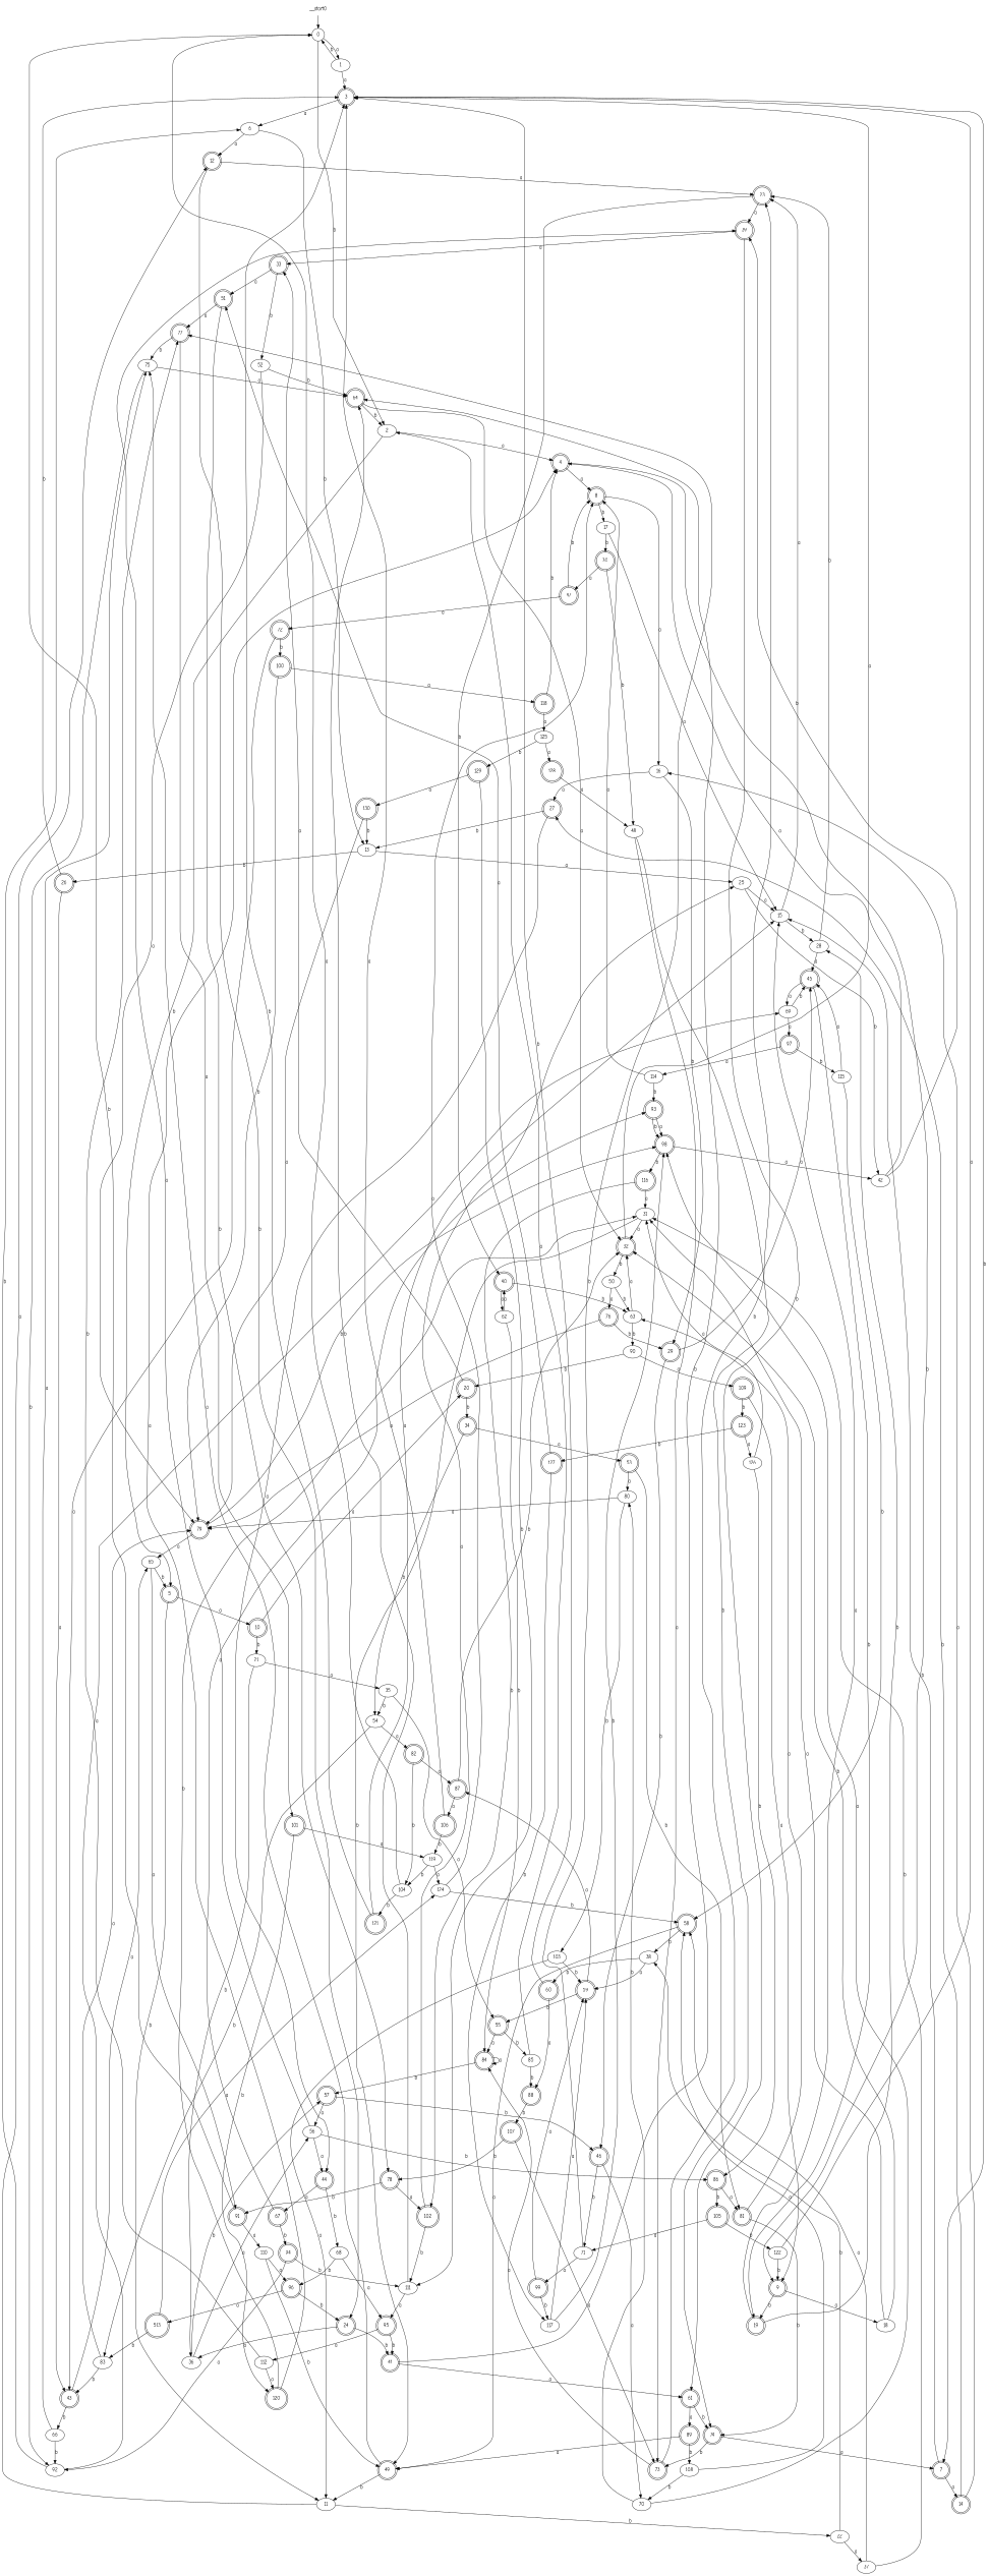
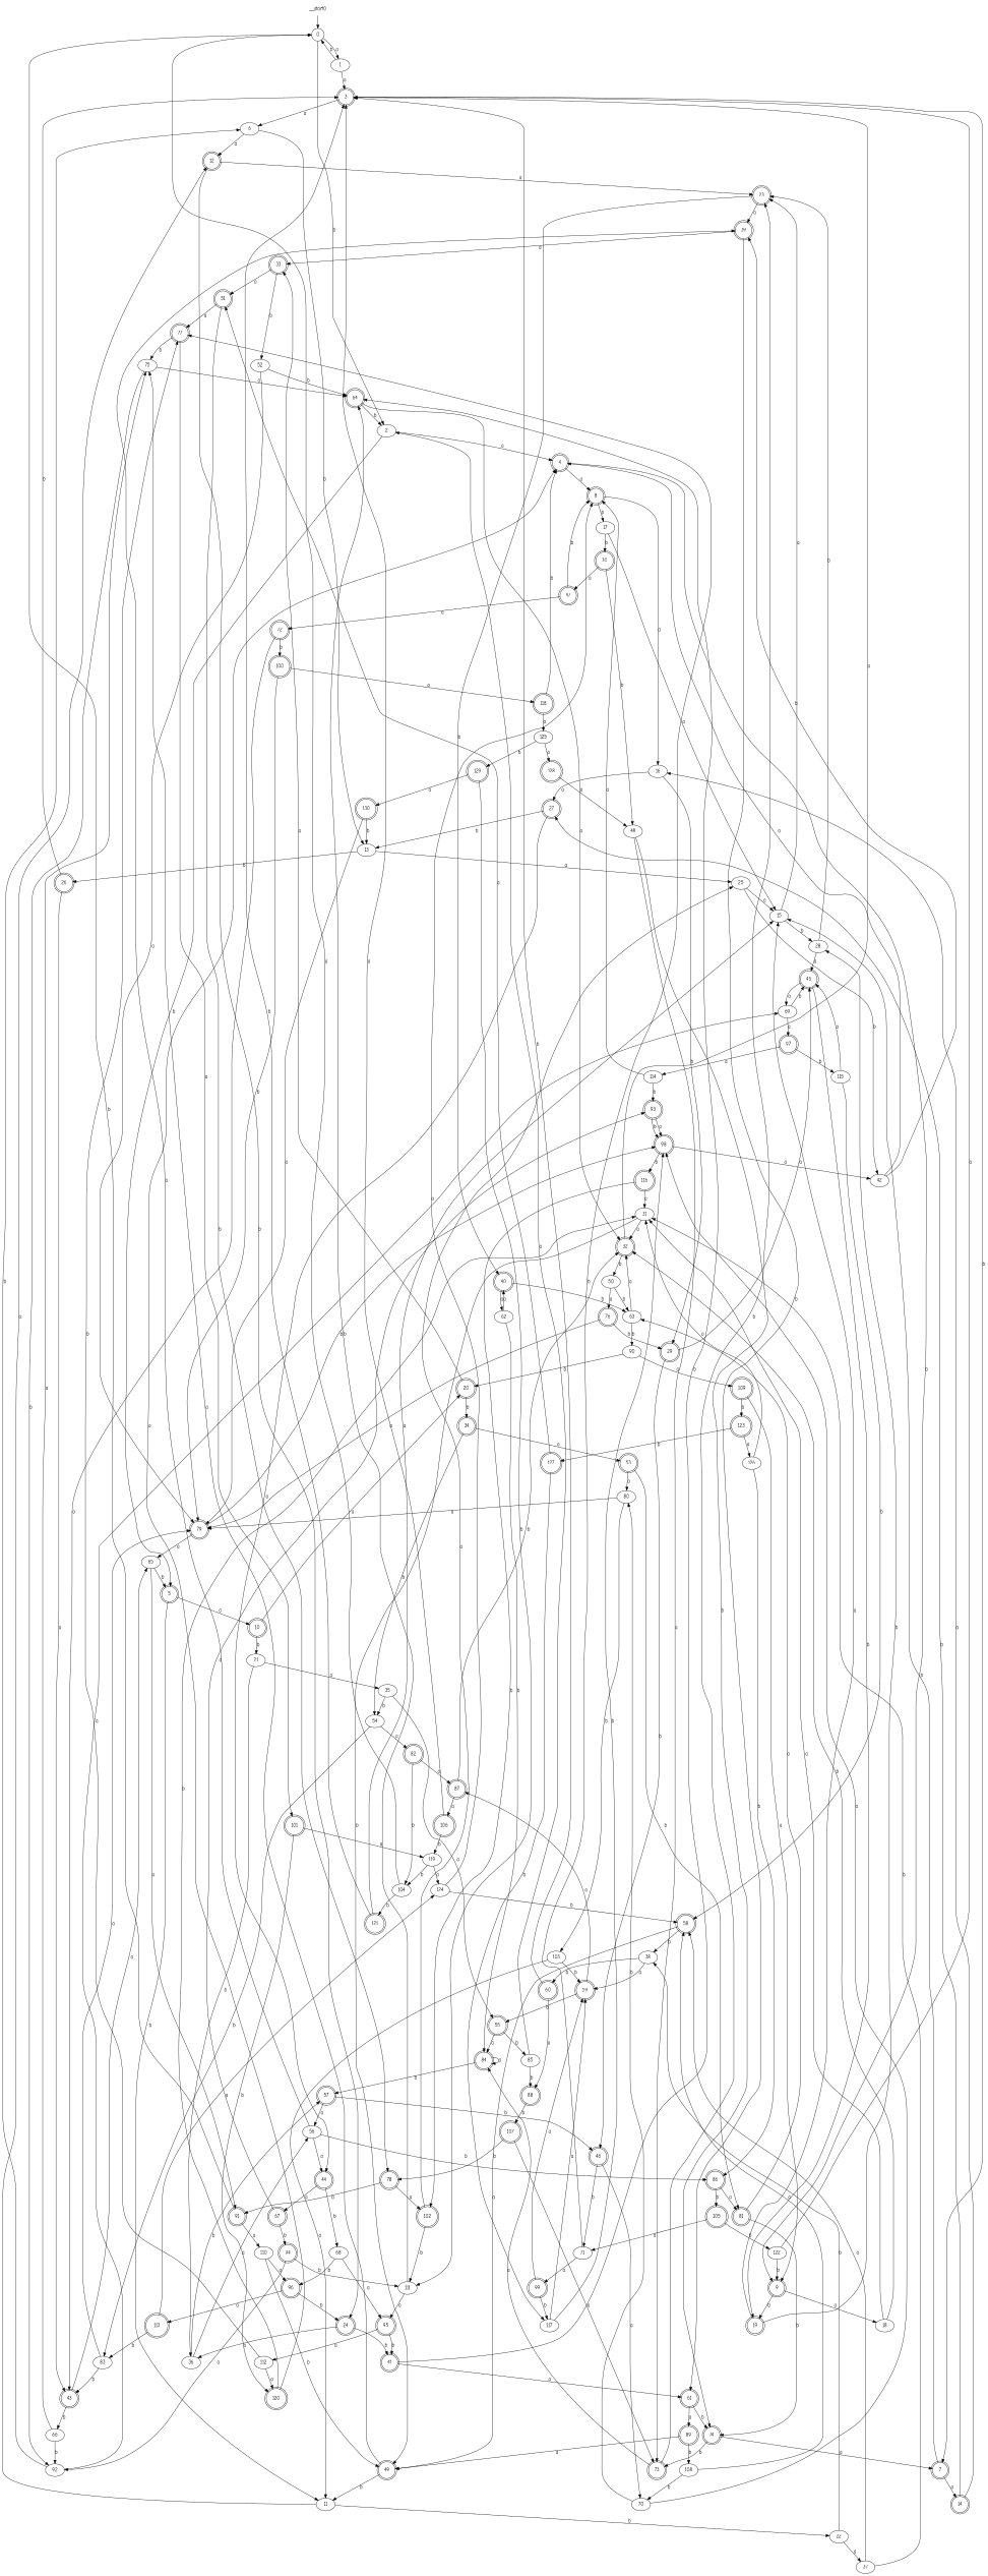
  digraph {
    fontname="Comic Neue"
    node [fontname="Comic Neue" shape=doublecircle]
    edge [fontname="Comic Neue"]
    __start0 [shape=none]
    0 [shape=circle]
    1 [shape=""]
    2 [shape=""]
    3
    4
    5
    6 [shape=""]
    7
    8
    9
    10
    11 [shape=""]
    12
    13 [shape=""]
    14
    15 [shape=""]
    16 [shape=""]
    17 [shape=""]
    18 [shape=""]
    19
    20
    21 [shape=""]
    22 [shape=""]
    23
    24
    25 [shape=""]
    26
    27
    28 [shape=""]
    29
    30
    31 [shape=""]
    32
    33
    34
    35 [shape=""]
    36 [shape=""]
    37 [shape=""]
    38 [shape=""]
    39
    40
    41
    42 [shape=""]
    43
    44
    45
    46
    47
    48 [shape=""]
    49
    50 [shape=""]
    51
    52 [shape=""]
    53
    54 [shape=""]
    55
    56 [shape=""]
    57
    58
    59
    60
    61
    62 [shape=""]
    63 [shape=""]
    64
    65 [shape=""]
    66 [shape=""]
    67
    68 [shape=""]
    69 [shape=""]
    70 [shape=""]
    71 [shape=""]
    72
    73
    74
    75 [shape=""]
    76
    77
    78
    79
    80 [shape=""]
    81
    82
    83 [shape=""]
    84
    85 [shape=""]
    86
    87
    88
    89
    90 [shape=""]
    91
    92 [shape=""]
    93
    94
    95
    96
    97
    98
    99
    100
    101
    102
    103 [shape=""]
    104 [shape=""]
    105
    106
    107
    108 [shape=""]
    109
    110 [shape=""]
    111 [shape=""]
    112 [shape=""]
-   113 [label=513]
+   113
    114 [shape=""]
    115 [shape=""]
    116
    117 [shape=""]
    118
    119 [shape=""]
    120
    121
    122 [shape=""]
    123
    124 [shape=""]
    125 [shape=""]
    126 [shape=""]
    127
    128
    129
    130
    __start0 -> 0
    0 -> 1 [label=a]
    0 -> 2 [label=b]
    1 -> 0 [label=b]
    1 -> 3 [label=a]
    2 -> 4 [label=a]
    2 -> 5 [label=b]
    3 -> 6 [label=a]
    3 -> 7 [label=b]
    4 -> 8 [label=a]
    4 -> 9 [label=b]
    5 -> 10 [label=a]
    5 -> 11 [label=b]
    6 -> 12 [label=a]
    6 -> 13 [label=b]
    7 -> 14 [label=a]
    7 -> 15 [label=b]
    8 -> 16 [label=a]
    8 -> 17 [label=b]
    9 -> 18 [label=a]
    9 -> 19 [label=b]
    10 -> 20 [label=a]
    10 -> 21 [label=b]
    11 -> 12 [label=a]
    11 -> 22 [label=b]
    12 -> 23 [label=a]
    12 -> 24 [label=b]
    13 -> 25 [label=a]
    13 -> 26 [label=b]
    14 -> 16 [label=a]
    14 -> 27 [label=b]
    15 -> 23 [label=a]
    15 -> 28 [label=b]
    16 -> 27 [label=a]
    16 -> 29 [label=b]
    17 -> 15 [label=a]
    17 -> 30 [label=b]
    18 -> 31 [label=a]
    18 -> 32 [label=b]
    19 -> 15 [label=a]
    19 -> 28 [label=b]
    20 -> 33 [label=a]
    20 -> 34 [label=b]
    21 -> 35 [label=a]
    21 -> 36 [label=b]
    22 -> 37 [label=a]
    22 -> 38 [label=b]
    23 -> 39 [label=a]
    23 -> 40 [label=b]
    24 -> 36 [label=a]
    24 -> 41 [label=b]
    25 -> 15 [label=a]
    25 -> 42 [label=b]
    26 -> 3 [label=b]
    26 -> 43 [label=a]
    27 -> 13 [label=b]
    27 -> 44 [label=a]
    28 -> 23 [label=b]
    28 -> 45 [label=a]
    29 -> 45 [label=a]
    29 -> 46 [label=b]
    30 -> 47 [label=a]
    30 -> 48 [label=b]
    31 -> 32 [label=a]
    31 -> 49 [label=b]
    32 -> 3 [label=a]
    32 -> 50 [label=b]
    33 -> 51 [label=a]
    33 -> 52 [label=b]
    34 -> 53 [label=a]
    34 -> 54 [label=b]
    35 -> 54 [label=b]
    35 -> 55 [label=a]
    36 -> 56 [label=a]
    36 -> 57 [label=b]
    37 -> 31 [label=b]
    37 -> 58 [label=a]
    38 -> 59 [label=a]
    38 -> 60 [label=b]
    39 -> 33 [label=a]
    39 -> 61 [label=b]
    40 -> 62 [label=a]
    40 -> 63 [label=b]
    41 -> 61 [label=a]
    41 -> 64 [label=b]
    42 -> 4 [label=a]
    42 -> 39 [label=b]
    43 -> 65 [label=a]
    43 -> 66 [label=b]
    44 -> 67 [label=a]
    44 -> 68 [label=b]
    45 -> 19 [label=b]
    45 -> 69 [label=a]
    46 -> 70 [label=a]
    46 -> 71 [label=b]
    47 -> 8 [label=b]
    47 -> 72 [label=a]
    48 -> 73 [label=a]
    48 -> 74 [label=b]
    49 -> 11 [label=b]
    49 -> 75 [label=a]
    50 -> 63 [label=b]
    50 -> 76 [label=a]
    51 -> 77 [label=a]
    51 -> 78 [label=b]
    52 -> 64 [label=b]
    52 -> 79 [label=a]
    53 -> 80 [label=a]
    53 -> 81 [label=b]
    54 -> 82 [label=a]
    54 -> 83 [label=b]
    55 -> 84 [label=a]
    55 -> 85 [label=b]
    56 -> 39 [label=a]
    56 -> 44 [label=a]
    56 -> 86 [label=b]
    57 -> 46 [label=b]
    57 -> 56 [label=a]
    58 -> 38 [label=b]
    58 -> 49 [label=a]
    59 -> 55 [label=b]
    59 -> 87 [label=a]
    60 -> 3 [label=b]
    60 -> 88 [label=a]
    61 -> 74 [label=b]
    61 -> 89 [label=a]
    62 -> 40 [label=a]
    62 -> 84 [label=b]
    63 -> 32 [label=a]
    63 -> 90 [label=b]
    64 -> 2 [label=b]
    64 -> 32 [label=a]
    65 -> 5 [label=b]
    65 -> 91 [label=a]
    66 -> 75 [label=a]
    66 -> 92 [label=b]
    67 -> 93 [label=a]
    67 -> 94 [label=b]
    68 -> 95 [label=a]
    68 -> 96 [label=b]
    69 -> 45 [label=b]
    69 -> 97 [label=a]
    70 -> 80 [label=b]
    70 -> 98 [label=a]
    71 -> 77 [label=b]
    71 -> 99 [label=a]
    72 -> 43 [label=a]
    72 -> 100 [label=b]
    73 -> 23 [label=b]
    73 -> 84 [label=a]
    74 -> 7 [label=a]
    74 -> 73 [label=b]
    75 -> 64 [label=a]
    75 -> 92 [label=b]
    76 -> 29 [label=b]
    76 -> 79 [label=a]
    77 -> 75 [label=b]
    77 -> 101 [label=a]
    78 -> 91 [label=b]
    78 -> 102 [label=a]
    79 -> 65 [label=a]
    79 -> 98 [label=b]
    80 -> 79 [label=a]
    80 -> 103 [label=b]
    81 -> 63 [label=a]
    81 -> 74 [label=b]
    82 -> 87 [label=a]
    82 -> 104 [label=b]
    83 -> 43 [label=b]
    83 -> 79 [label=a]
    84 -> 57 [label=b]
    84 -> 84 [label=a]
    85 -> 2 [label=a]
    85 -> 88 [label=b]
    86 -> 81 [label=a]
    86 -> 105 [label=b]
    87 -> 32 [label=b]
    87 -> 106 [label=a]
    88 -> 107 [label=b]
    89 -> 49 [label=a]
    89 -> 108 [label=b]
    90 -> 20 [label=b]
    90 -> 109 [label=a]
    91 -> 0 [label=b]
    91 -> 110 [label=a]
    92 -> 6 [label=b]
    92 -> 69 [label=a]
    93 -> 98 [label=a]
    93 -> 98 [label=b]
    94 -> 92 [label=a]
    94 -> 111 [label=b]
    95 -> 41 [label=b]
    95 -> 112 [label=a]
    96 -> 24 [label=b]
    96 -> 113 [label=a]
    97 -> 114 [label=a]
    97 -> 115 [label=b]
    98 -> 42 [label=a]
    98 -> 116 [label=b]
    99 -> 59 [label=a]
    99 -> 117 [label=b]
    100 -> 79 [label=b]
    100 -> 118 [label=a]
    101 -> 119 [label=a]
    101 -> 120 [label=b]
    102 -> 25 [label=a]
    102 -> 111 [label=b]
    103 -> 11 [label=a]
    103 -> 59 [label=b]
    104 -> 0 [label=a]
    104 -> 121 [label=b]
    105 -> 71 [label=a]
    105 -> 122 [label=b]
    106 -> 3 [label=a]
    106 -> 119 [label=b]
    107 -> 73 [label=a]
    107 -> 78 [label=b]
    108 -> 58 [label=a]
    108 -> 70 [label=b]
    109 -> 9 [label=a]
    109 -> 123 [label=b]
    110 -> 49 [label=b]
    110 -> 96 [label=a]
    111 -> 64 [label=b]
    111 -> 95 [label=a]
    112 -> 77 [label=b]
    112 -> 120 [label=a]
    113 -> 83 [label=b]
    113 -> 124 [label=a]
    114 -> 8 [label=a]
    114 -> 93 [label=b]
    115 -> 45 [label=a]
    115 -> 58 [label=b]
    116 -> 31 [label=a]
    116 -> 102 [label=b]
    117 -> 59 [label=a]
    117 -> 98 [label=b]
    118 -> 4 [label=b]
    118 -> 125 [label=a]
    119 -> 104 [label=b]
    119 -> 124 [label=a]
    120 -> 4 [label=a]
    120 -> 31 [label=b]
    121 -> 3 [label=b]
    121 -> 15 [label=a]
    122 -> 3 [label=a]
    122 -> 9 [label=b]
    123 -> 126 [label=a]
    123 -> 127 [label=b]
    124 -> 8 [label=a]
    124 -> 58 [label=b]
    125 -> 128 [label=a]
    125 -> 129 [label=b]
    126 -> 31 [label=a]
    126 -> 86 [label=b]
    127 -> 51 [label=a]
    127 -> 117 [label=b]
    128 -> 48 [label=a]
    129 -> 111 [label=b]
    129 -> 130 [label=a]
    130 -> 13 [label=b]
    130 -> 79 [label=a]
  }
